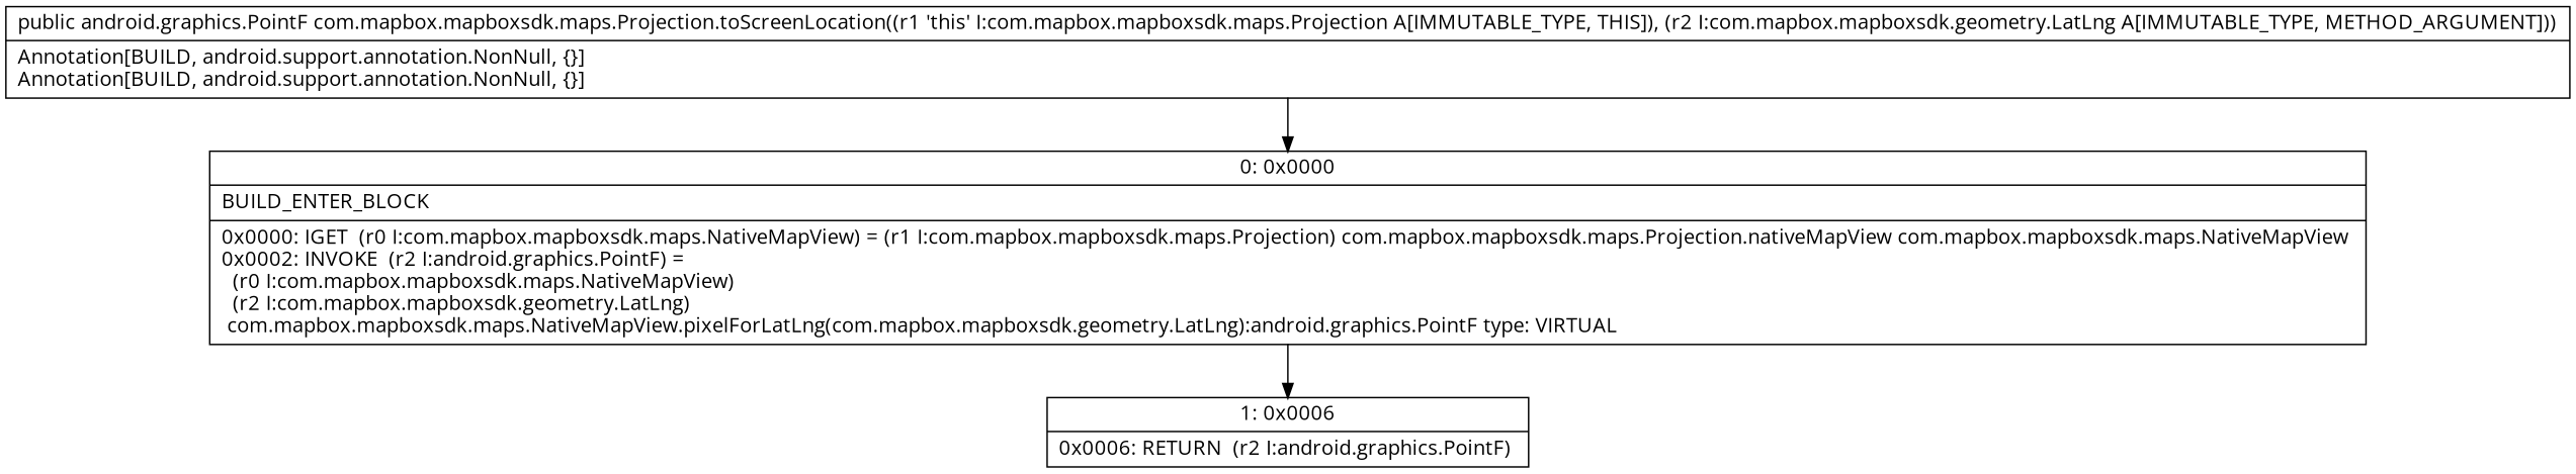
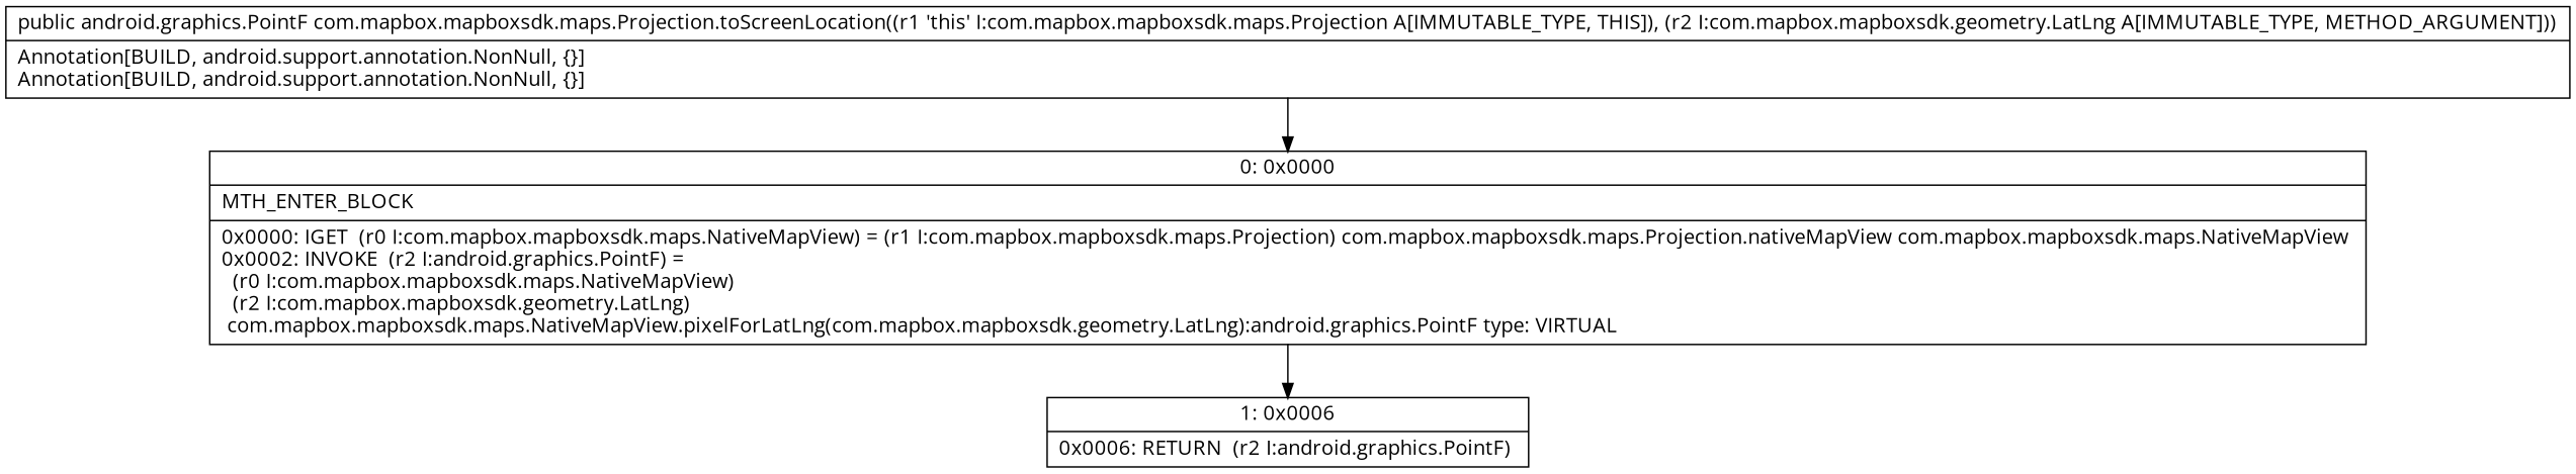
  digraph {
    fontname="Open Sans"
    node [shape=record fontname="Open Sans"]
    edge [fontname="Open Sans"]
-   n1 [label="{0\:\ 0x0000|BUILD_ENTER_BLOCK\l|0x0000: IGET  (r0 I:com.mapbox.mapboxsdk.maps.NativeMapView) = (r1 I:com.mapbox.mapboxsdk.maps.Projection) com.mapbox.mapboxsdk.maps.Projection.nativeMapView com.mapbox.mapboxsdk.maps.NativeMapView \l0x0002: INVOKE  (r2 I:android.graphics.PointF) = \l  (r0 I:com.mapbox.mapboxsdk.maps.NativeMapView)\l  (r2 I:com.mapbox.mapboxsdk.geometry.LatLng)\l com.mapbox.mapboxsdk.maps.NativeMapView.pixelForLatLng(com.mapbox.mapboxsdk.geometry.LatLng):android.graphics.PointF type: VIRTUAL \l}"]
+   n1 [label="{0\:\ 0x0000|MTH_ENTER_BLOCK\l|0x0000: IGET  (r0 I:com.mapbox.mapboxsdk.maps.NativeMapView) = (r1 I:com.mapbox.mapboxsdk.maps.Projection) com.mapbox.mapboxsdk.maps.Projection.nativeMapView com.mapbox.mapboxsdk.maps.NativeMapView \l0x0002: INVOKE  (r2 I:android.graphics.PointF) = \l  (r0 I:com.mapbox.mapboxsdk.maps.NativeMapView)\l  (r2 I:com.mapbox.mapboxsdk.geometry.LatLng)\l com.mapbox.mapboxsdk.maps.NativeMapView.pixelForLatLng(com.mapbox.mapboxsdk.geometry.LatLng):android.graphics.PointF type: VIRTUAL \l}"]
    n2 [label="{1\:\ 0x0006|0x0006: RETURN  (r2 I:android.graphics.PointF) \l}"]
    n3 [label="{public android.graphics.PointF com.mapbox.mapboxsdk.maps.Projection.toScreenLocation((r1 'this' I:com.mapbox.mapboxsdk.maps.Projection A[IMMUTABLE_TYPE, THIS]), (r2 I:com.mapbox.mapboxsdk.geometry.LatLng A[IMMUTABLE_TYPE, METHOD_ARGUMENT]))  | Annotation[BUILD, android.support.annotation.NonNull, \{\}]\lAnnotation[BUILD, android.support.annotation.NonNull, \{\}]\l}"]
    n1 -> n2
    n3 -> n1
  }
